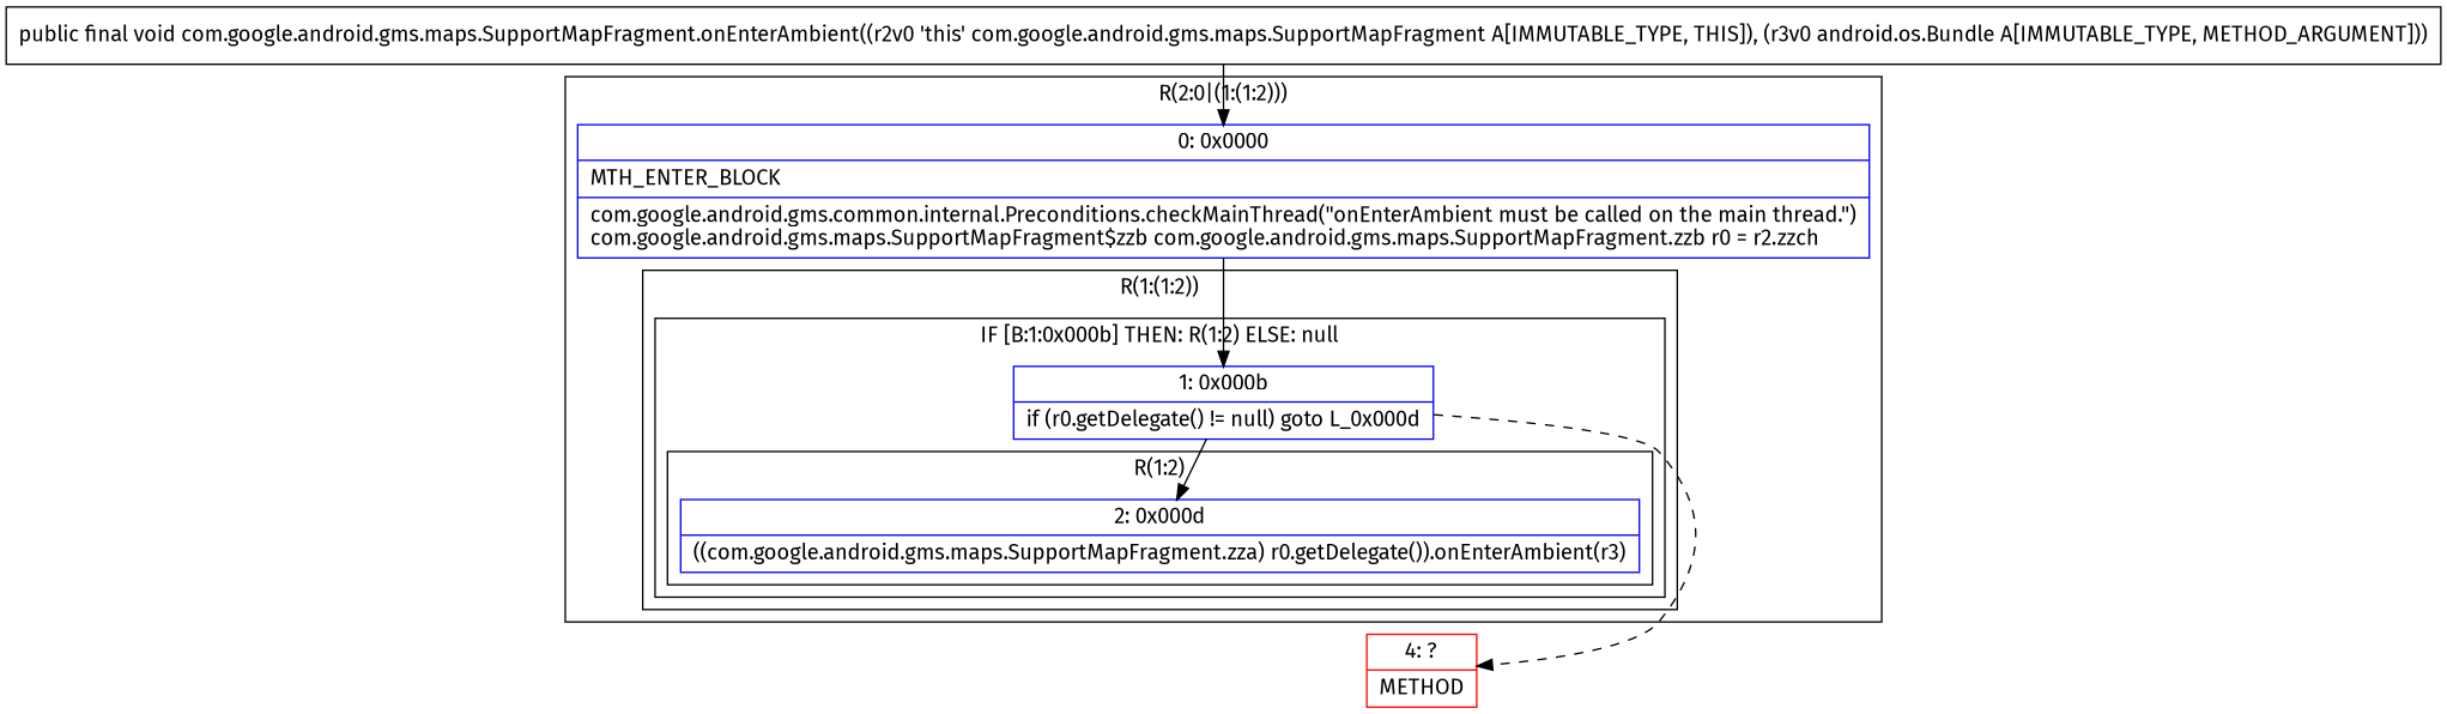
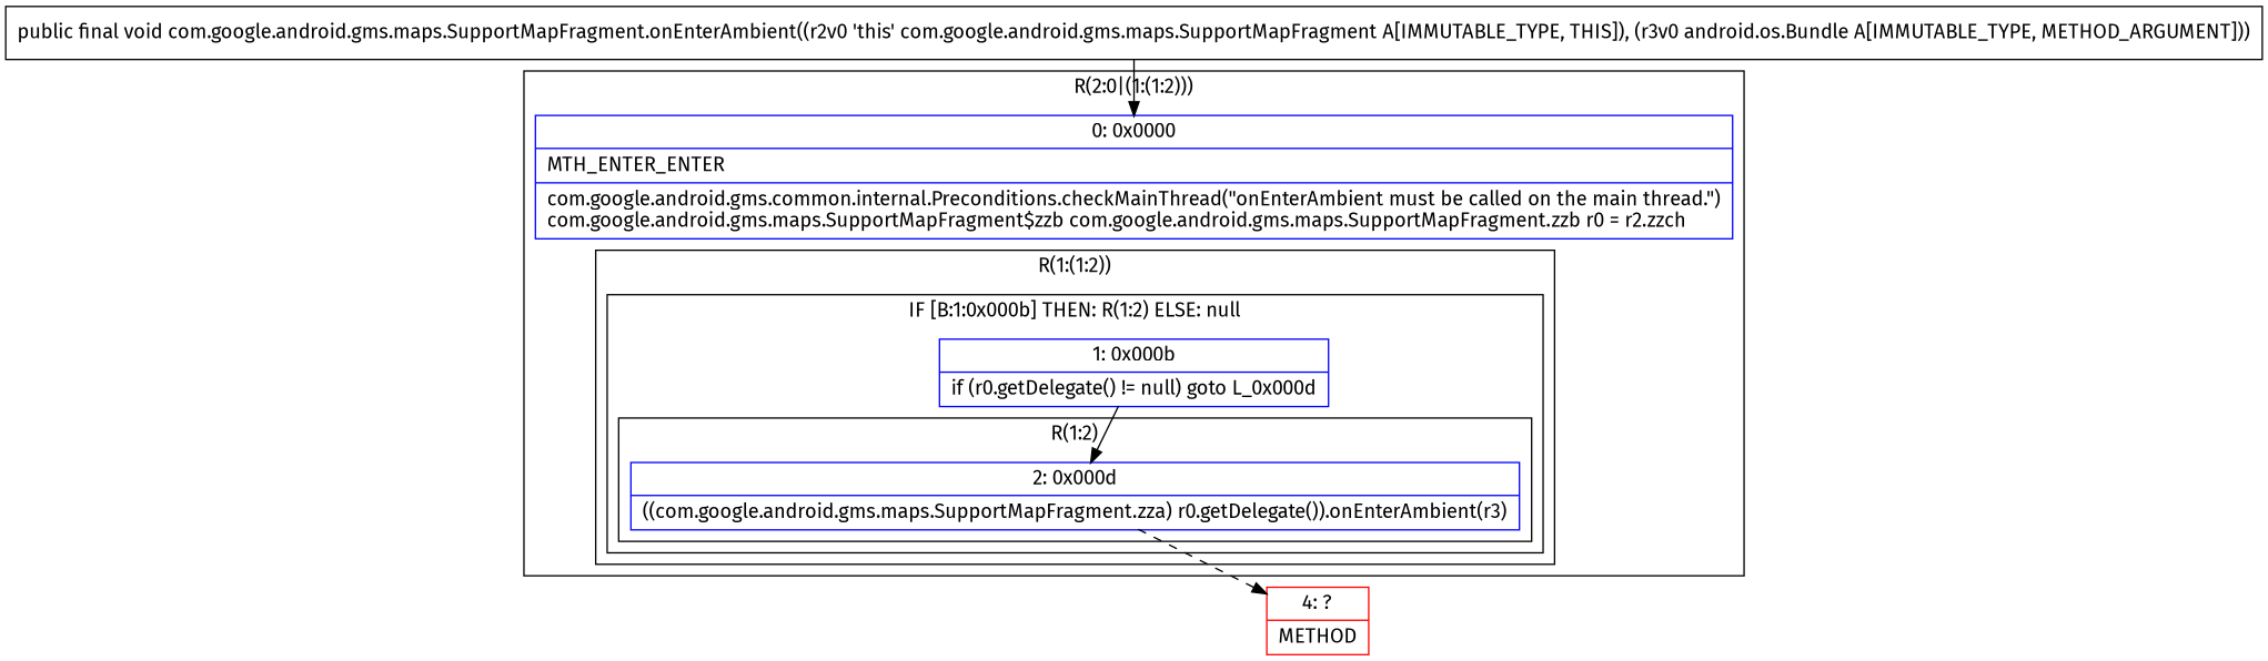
  digraph {
    fontname="Fira Sans"
    node [color=blue fontname="Fira Sans" shape=record]
    edge [fontname="Fira Sans"]
    n1 [label="{2\:\ 0x000d|((com.google.android.gms.maps.SupportMapFragment.zza) r0.getDelegate()).onEnterAmbient(r3)\l}"]
    n2 [label="{1\:\ 0x000b|if (r0.getDelegate() != null) goto L_0x000d\l}"]
-   n3 [label="{0\:\ 0x0000|MTH_ENTER_BLOCK\l|com.google.android.gms.common.internal.Preconditions.checkMainThread(\"onEnterAmbient must be called on the main thread.\")\lcom.google.android.gms.maps.SupportMapFragment$zzb com.google.android.gms.maps.SupportMapFragment.zzb r0 = r2.zzch\l}"]
+   n3 [label="{0\:\ 0x0000|MTH_ENTER_ENTER\l|com.google.android.gms.common.internal.Preconditions.checkMainThread(\"onEnterAmbient must be called on the main thread.\")\lcom.google.android.gms.maps.SupportMapFragment$zzb com.google.android.gms.maps.SupportMapFragment.zzb r0 = r2.zzch\l}"]
    n4 [color=red label="{4\:\ ?|METHOD\l}"]
    n5 [label="{public final void com.google.android.gms.maps.SupportMapFragment.onEnterAmbient((r2v0 'this' com.google.android.gms.maps.SupportMapFragment A[IMMUTABLE_TYPE, THIS]), (r3v0 android.os.Bundle A[IMMUTABLE_TYPE, METHOD_ARGUMENT])) }" color=""]
    subgraph cluster_1 {
      label="R(2:0|(1:(1:2)))"
      n3
      subgraph cluster_2 {
        label="R(1:(1:2))"
        subgraph cluster_3 {
          label="IF [B:1:0x000b] THEN: R(1:2) ELSE: null"
          n2
          subgraph cluster_4 {
            label="R(1:2)"
            n1
          }
        }
      }
    }
    n2 -> n1
-   n2 -> n4 [style=dashed]
-   n3 -> n2
+   n1 -> n4 [style=dashed]
    n5 -> n3
  }
